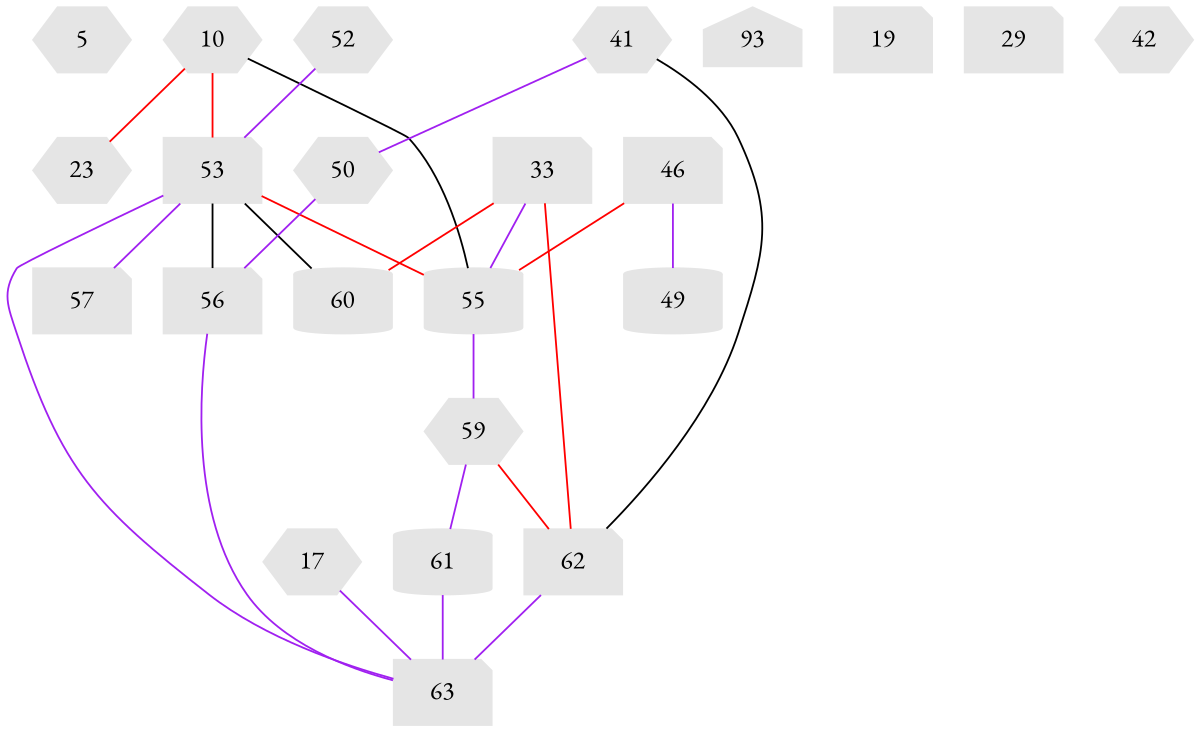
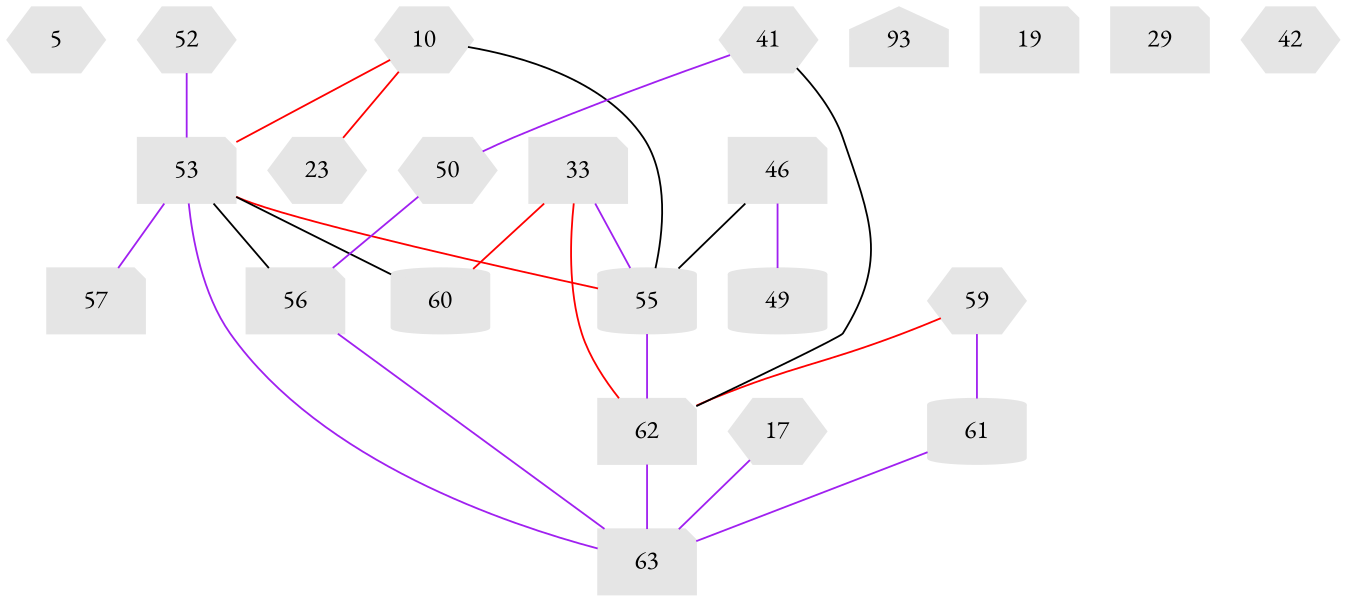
  graph {
    fontname="EB Garamond"
    node [color=gray90 fontname="EB Garamond" shape=hexagon style=filled]
    edge [color=purple fontname="EB Garamond"]
    5
    10
    23
    53 [shape=note super="+12+34+38+45+30"]
    55 [shape=cylinder super="+18+54"]
    63 [shape=note super="+27+58"]
    60 [shape=cylinder super="+6"]
    56 [shape=note super="+47"]
    57 [shape=note]
    59 [super="+28+51+40"]
    n11 [label=93 shape=house]
    17
    19 [shape=note]
    29 [shape=note]
    33 [shape=note super="+3+1"]
    62 [shape=note super="+44"]
    41
    50
    42
    46 [shape=note]
    49 [shape=cylinder]
    52
    61 [shape=cylinder]
    10 -- 23 [color=red]
    10 -- 53 [color=red]
    10 -- 55 [color=black weight=2]
    53 -- 55 [color=red]
    53 -- 63
    53 -- 60 [color=black]
    53 -- 56 [color=black weight=3]
    53 -- 57
-   55 -- 59 [weight=4]
+   55 -- 62 [weight=4]
    56 -- 63
    59 -- 62 [color=red]
    59 -- 61 [weight=2]
    17 -- 63
    33 -- 55 [weight=3]
    33 -- 60 [color=red]
    33 -- 62 [color=red weight=3]
    62 -- 63 [weight=3]
    41 -- 62 [color=black]
    41 -- 50
    50 -- 56
-   46 -- 55 [color=red]
+   46 -- 55 [color=black]
    46 -- 49
    52 -- 53
    61 -- 63
  }
